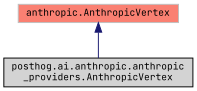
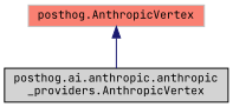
  digraph {
    rankdir=TB
    fontname="JetBrains Mono"
    node [fontname="JetBrains Mono" fontsize=10 shape=record style=filled]
-   n1 [color=grey75 fillcolor=salmon height=0.2 label="anthropic.AnthropicVertex" width=0.4]
+   n1 [color=grey75 fillcolor=salmon height=0.2 label="posthog.AnthropicVertex" width=0.4]
    n2 [color=black fillcolor=lightgrey height=0.2 label="posthog.ai.anthropic.anthropic\l_providers.AnthropicVertex" width=0.4]
    n1 -> n2 [color=midnightblue dir=back fontname="JetBrains Mono" fontsize=10 labelfontname=Helvetica labelfontsize=10 style=solid]
  }
